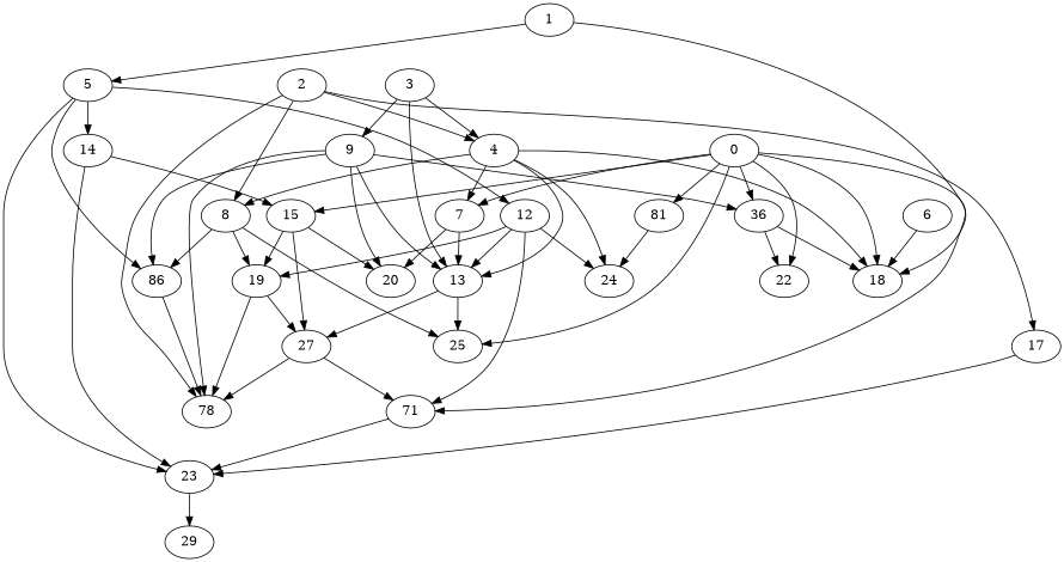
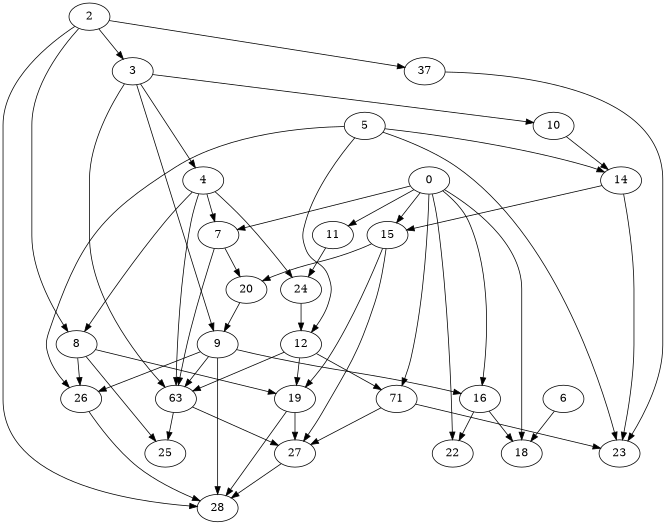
  digraph {
    node [Weight=5]
    edge [Weight=27]
    2 [Weight=8]
    3 [Weight=7]
-   17 [Weight=7]
+   17 [Weight=7 label=37]
    8 [Weight=10]
-   28 [label=78]
+   28
    4 [Weight=7]
+   10 [Weight=3]
    9
-   13 [Weight=8]
+   13 [Weight=8 label=63]
    23 [Weight=4]
-   26 [Weight=2 label=86]
+   26 [Weight=2]
    19 [Weight=2]
    25 [Weight=3]
-   1 [Weight=2]
    5 [Weight=10]
    18 [Weight=4]
    12 [Weight=7]
    14 [Weight=3]
    24 [Weight=7]
    n20 [Weight=10 label=71]
    15
    20 [Weight=10]
    27 [Weight=3]
    7 [Weight=10]
-   16 [Weight=2 label=36]
-   29 [Weight=8]
+   16 [Weight=2]
    0
-   11 [label=81]
+   11
    22 [Weight=3]
    6
-   2 -> 4
+   2 -> 3
    2 -> 17 [Weight=23]
    2 -> 8
    2 -> 28 [Weight=23]
    3 -> 4
+   3 -> 10 [Weight=18]
    3 -> 9
    3 -> 13 [Weight=14]
    17 -> 23 [Weight=45]
    8 -> 26 [Weight=36]
    8 -> 19 [Weight=36]
    8 -> 25 [Weight=9]
    4 -> 8 [Weight=32]
    4 -> 13 [Weight=41]
-   4 -> 18 [Weight=18]
    4 -> 24 [Weight=45]
    4 -> 7 [Weight=23]
+   10 -> 14 [Weight=36]
    9 -> 28 [Weight=45]
    9 -> 13
    9 -> 26 [Weight=41]
-   9 -> 20 [Weight=9]
+   20 -> 9 [Weight=9]
    9 -> 16 [Weight=14]
    13 -> 25 [Weight=9]
    13 -> 27 [Weight=23]
-   23 -> 29 [Weight=36]
    26 -> 28 [Weight=45]
    19 -> 28 [Weight=14]
    19 -> 27 [Weight=18]
-   1 -> 5 [Weight=9]
-   1 -> 18 [Weight=23]
    5 -> 23 [Weight=18]
    5 -> 26 [Weight=9]
    5 -> 12 [Weight=45]
    5 -> 14 [Weight=23]
    12 -> 13 [Weight=18]
    12 -> 19 [Weight=36]
-   12 -> 24
+   24 -> 12
    12 -> n20 [Weight=45]
    14 -> 23 [Weight=41]
    14 -> 15 [Weight=14]
    n20 -> 23 [Weight=9]
-   27 -> n20 [Weight=9]
+   n20 -> 27 [Weight=9]
    15 -> 19 [Weight=32]
    15 -> 20
    15 -> 27 [Weight=45]
    27 -> 28 [Weight=9]
    7 -> 13 [Weight=32]
    7 -> 20
    16 -> 18 [Weight=45]
    16 -> 22 [Weight=23]
-   0 -> 25 [Weight=45]
    0 -> 18
    0 -> n20
    0 -> 15 [Weight=14]
    0 -> 7 [Weight=23]
    0 -> 16 [Weight=41]
    0 -> 11 [Weight=23]
    0 -> 22 [Weight=14]
    11 -> 24 [Weight=36]
    6 -> 18 [Weight=36]
  }
